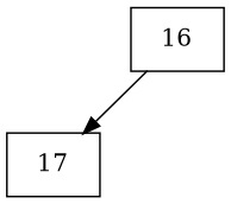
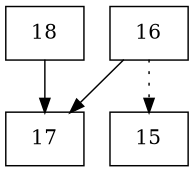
  digraph {
    node [shape=record]
    edge [style=solid]
+   n1 [label="{18}"]
    n2 [label="{17}"]
    n3 [label="{16}"]
+   n4 [label="{15}"]
+   n1 -> n2
    n3 -> n2
+   n3 -> n4 [style=dotted]
  }
